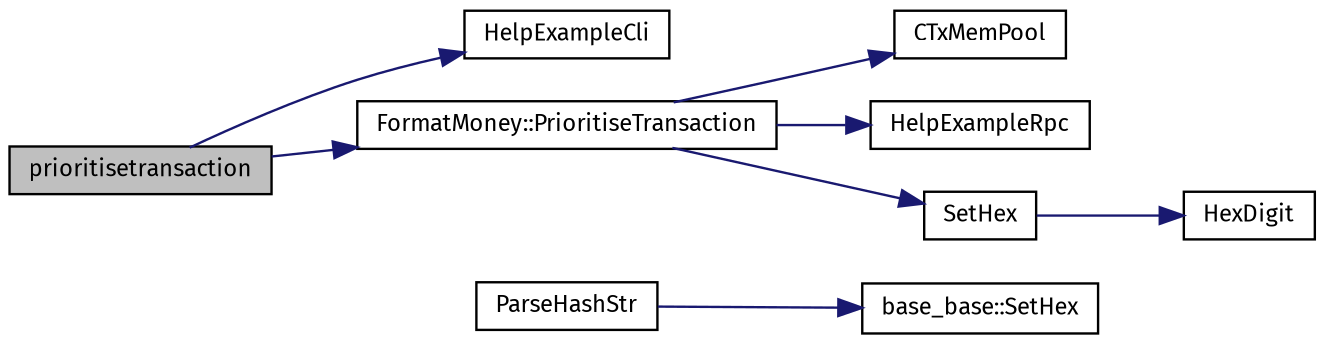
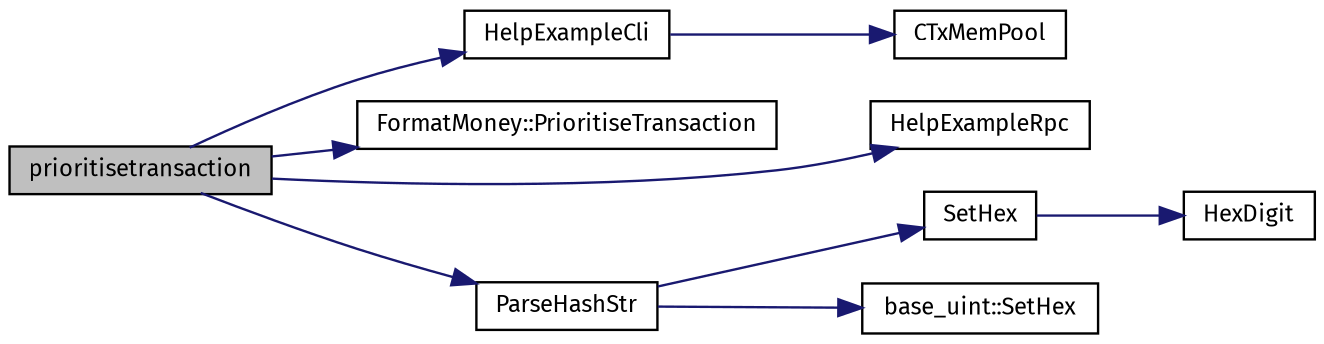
  digraph {
    fontname="Fira Sans"
    rankdir=LR
    node [color=black fillcolor=white fontname="Fira Sans" fontsize=10 shape=record style=filled]
    edge [color=midnightblue fontname="Fira Sans" fontsize=10 labelfontname=Helvetica labelfontsize=10 style=solid]
    n1 [fillcolor=grey75 fontcolor=black height=0.2 label=prioritisetransaction width=0.4]
    n2 [height=0.2 label=HelpExampleCli width=0.4]
    n3 [height=0.2 label=HelpExampleRpc width=0.4]
    n4 [height=0.2 label=ParseHashStr width=0.4]
    n5 [height=0.2 label="FormatMoney::PrioritiseTransaction" width=0.4]
    n6 [height=0.2 label=SetHex width=0.4]
-   n7 [height=0.2 label="base_base::SetHex" width=0.4]
+   n7 [height=0.2 label="base_uint::SetHex" width=0.4]
    n8 [height=0.2 label=CTxMemPool width=0.4]
    n9 [height=0.2 label=HexDigit width=0.4]
    n1 -> n2
-   n5 -> n3
+   n1 -> n3
+   n1 -> n4
    n1 -> n5
-   n5 -> n6
+   n4 -> n6
    n4 -> n7
-   n5 -> n8
+   n2 -> n8
    n6 -> n9
  }
